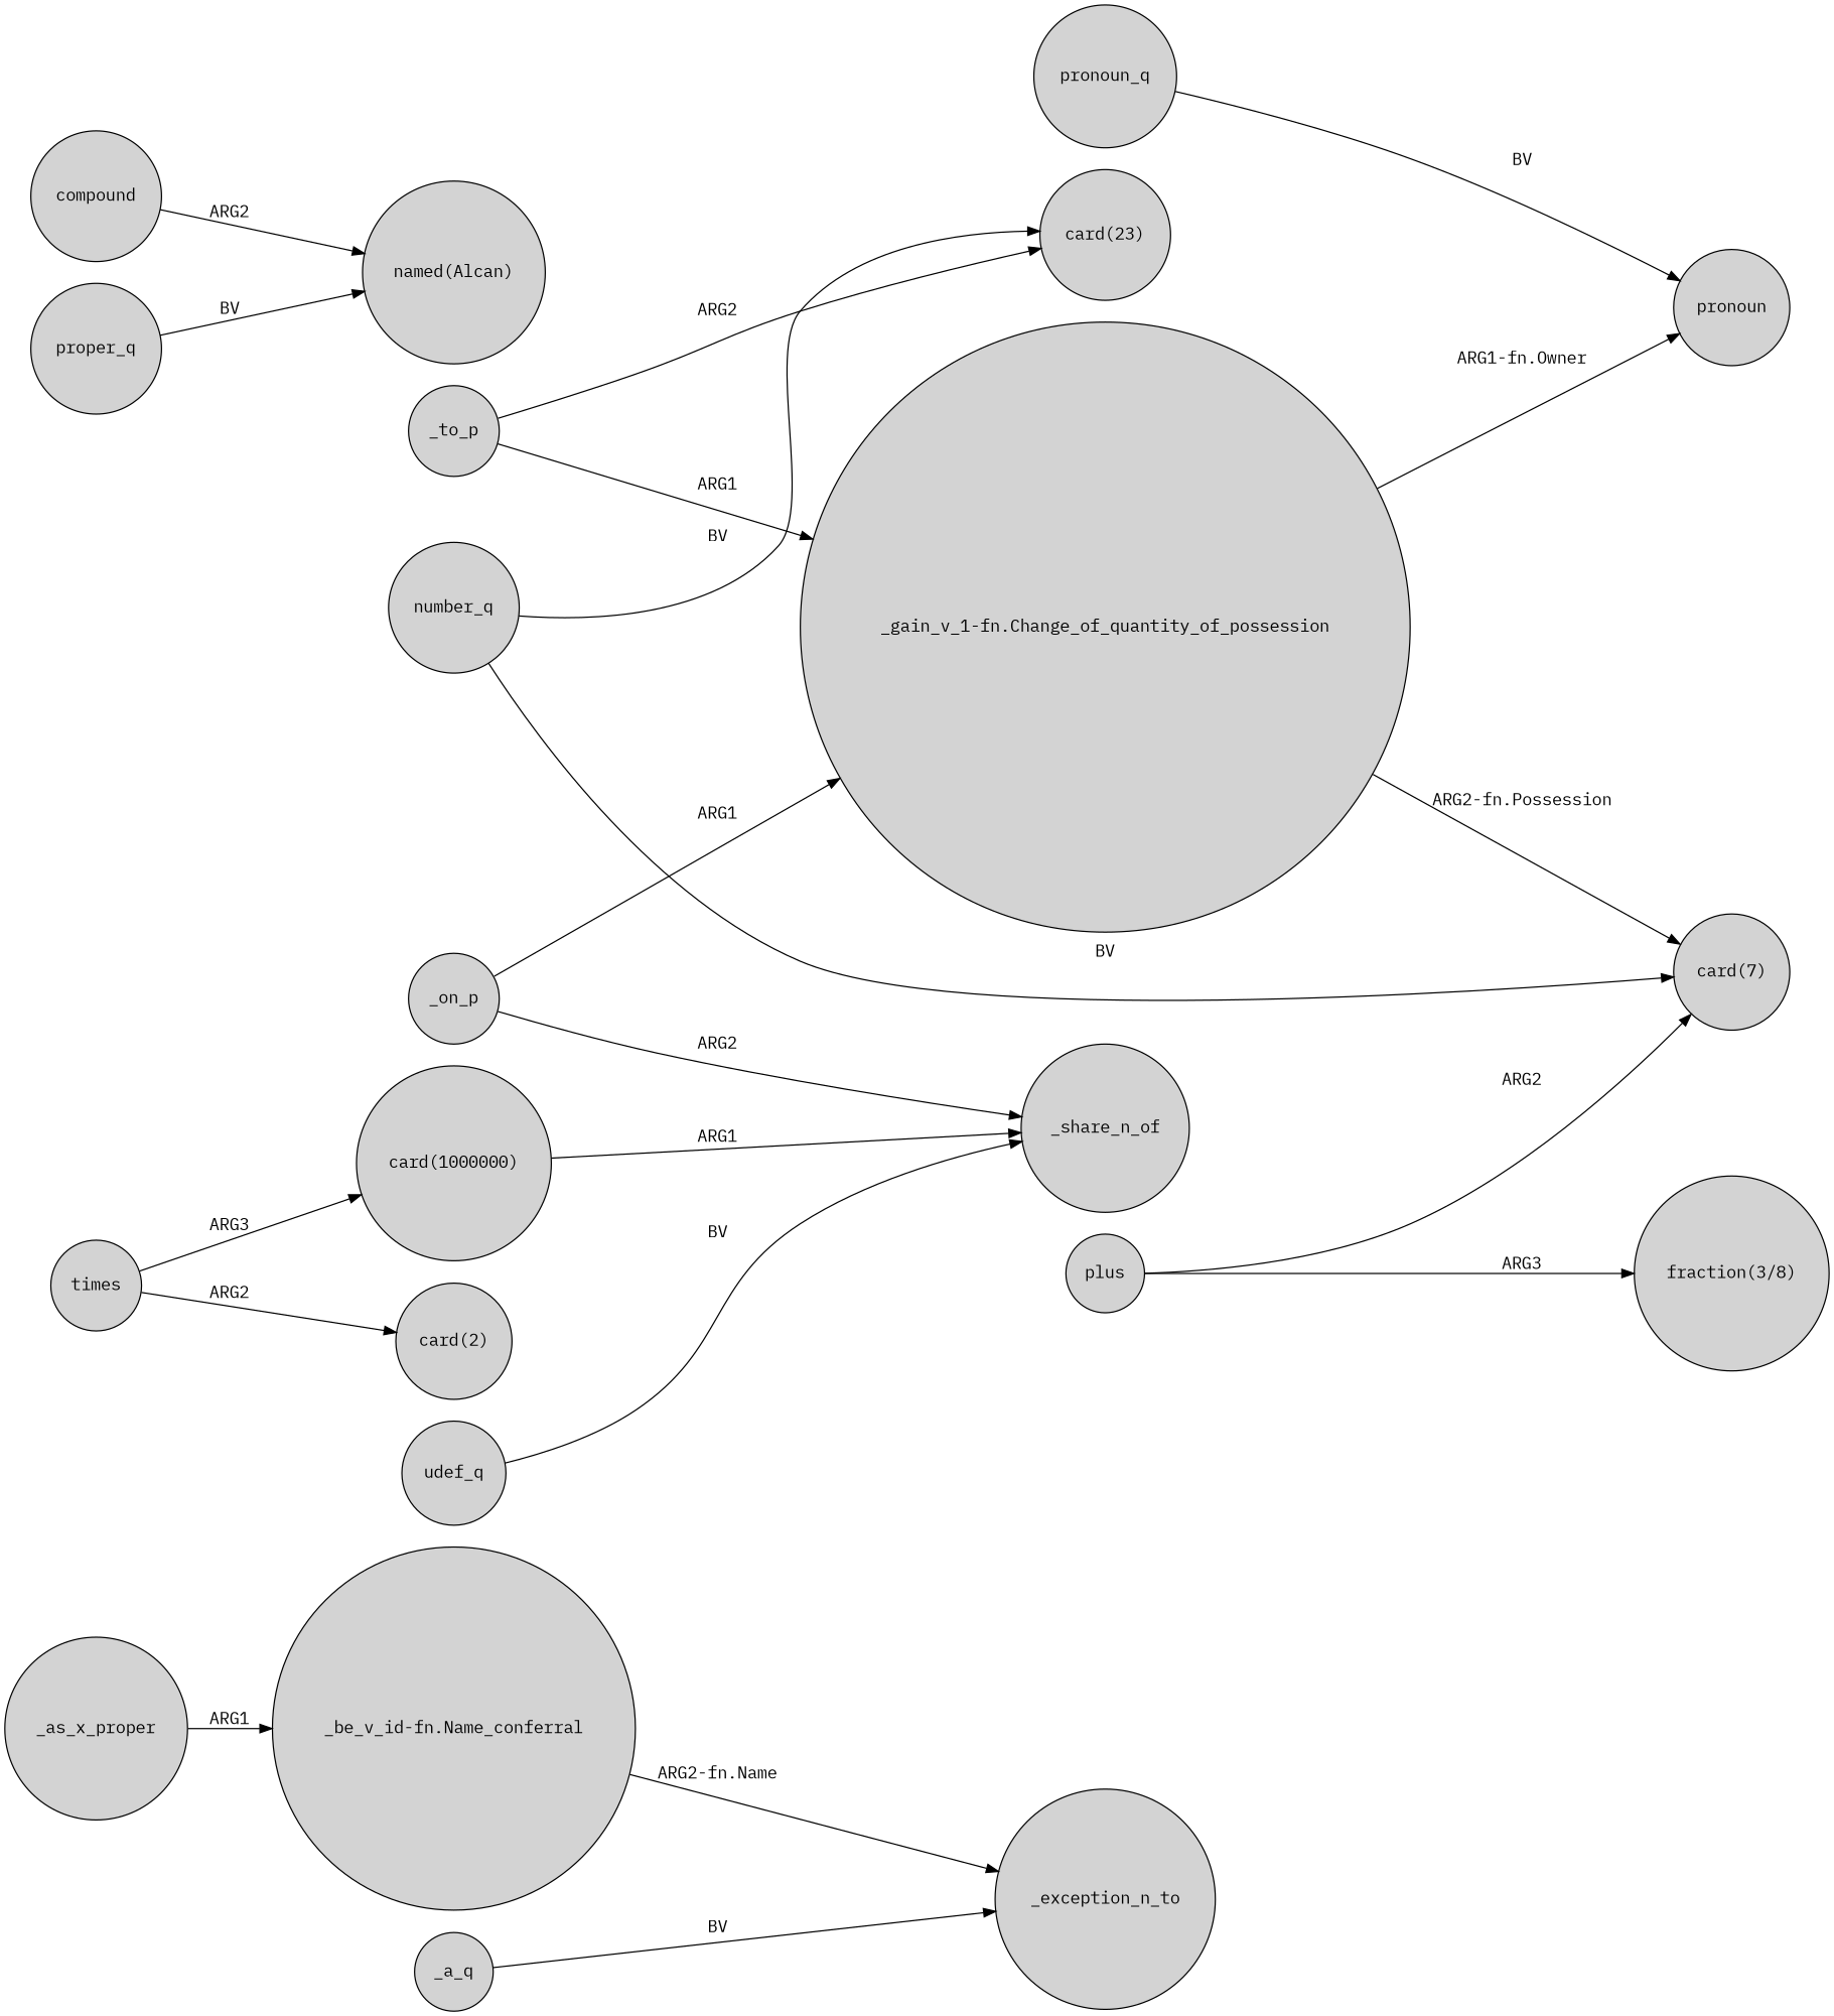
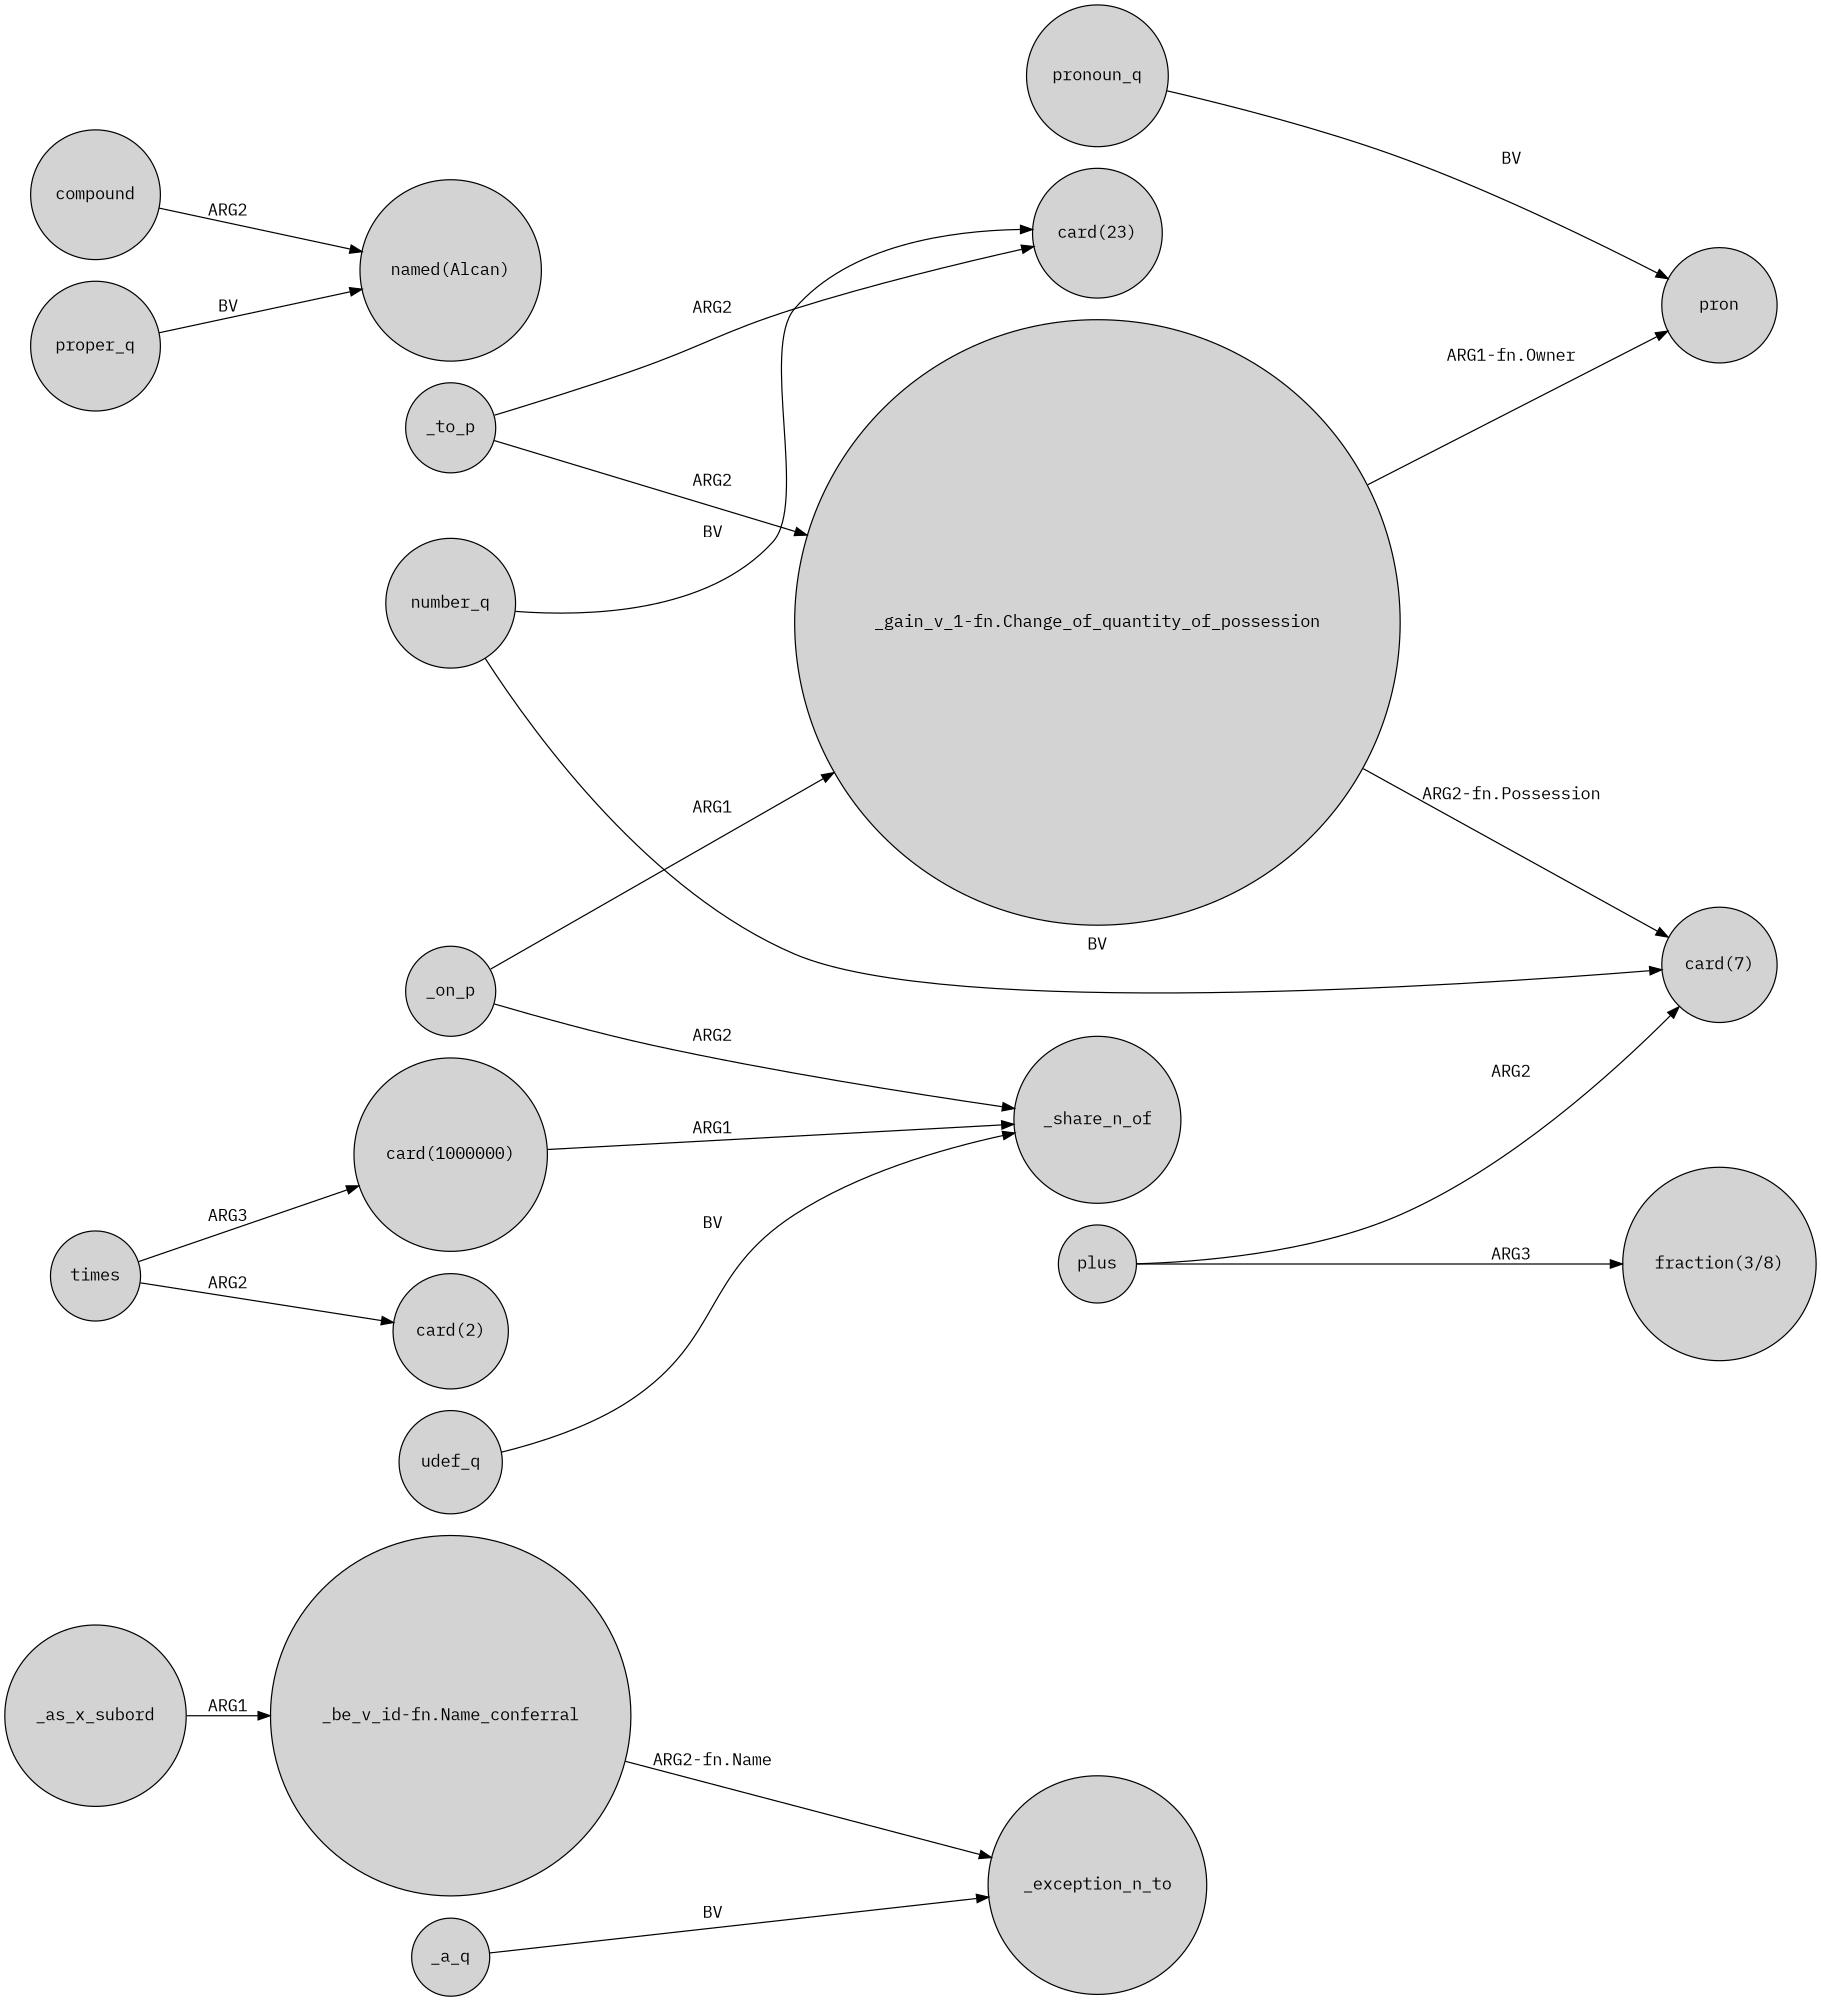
  digraph {
    fontname="IBM Plex Mono"
    rankdir=LR
    node [fontname="IBM Plex Mono" shape=circle style=filled]
    edge [fontname="IBM Plex Mono"]
-   _as_x_subord [label=_as_x_proper]
+   _as_x_subord
    "_be_v_id-fn.Name_conferral"
    n3 [label="card(7)"]
    "_gain_v_1-fn.Change_of_quantity_of_possession"
-   pron [label=pronoun]
+   pron
    _exception_n_to
    number_q
    "card(23)"
    _a_q
    times
    "card(1000000)"
    "card(2)"
    _share_n_of
    compound
    "named(Alcan)"
    plus
    "fraction(3/8)"
    proper_q
    pronoun_q
    udef_q
    _to_p
    _on_p
    _as_x_subord -> "_be_v_id-fn.Name_conferral" [label=ARG1]
    "_be_v_id-fn.Name_conferral" -> _exception_n_to [label="ARG2-fn.Name"]
    "_gain_v_1-fn.Change_of_quantity_of_possession" -> n3 [label="ARG2-fn.Possession"]
    "_gain_v_1-fn.Change_of_quantity_of_possession" -> pron [label="ARG1-fn.Owner"]
    number_q -> n3 [label=BV]
    number_q -> "card(23)" [label=BV]
    _a_q -> _exception_n_to [label=BV]
    times -> "card(1000000)" [label=ARG3]
    times -> "card(2)" [label=ARG2]
    "card(1000000)" -> _share_n_of [label=ARG1]
    compound -> "named(Alcan)" [label=ARG2]
    plus -> n3 [label=ARG2]
    plus -> "fraction(3/8)" [label=ARG3]
    proper_q -> "named(Alcan)" [label=BV]
    pronoun_q -> pron [label=BV]
    udef_q -> _share_n_of [label=BV]
-   _to_p -> "_gain_v_1-fn.Change_of_quantity_of_possession" [label=ARG1]
+   _to_p -> "_gain_v_1-fn.Change_of_quantity_of_possession" [label=ARG2]
    _to_p -> "card(23)" [label=ARG2]
    _on_p -> "_gain_v_1-fn.Change_of_quantity_of_possession" [label=ARG1]
    _on_p -> _share_n_of [label=ARG2]
  }
